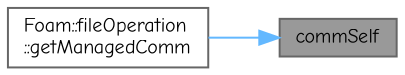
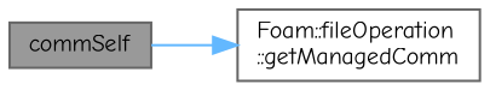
  digraph {
    rankdir=RL
    fontname="Comic Neue"
    node [fontname="Comic Neue" fontsize=10 shape=box style=filled]
    n1 [color=gray40 fillcolor=grey60 fontcolor=black height=0.2 label=commSelf width=0.4]
    n2 [color=grey40 fillcolor=white height=0.2 label="Foam::fileOperation\l::getManagedComm" width=0.4]
-   n1 -> n2 [color=steelblue1 dir=back fontname="Comic Neue" fontsize=10 labelfontname=Helvetica labelfontsize=10 style=solid]
+   n2 -> n1 [color=steelblue1 dir=back fontname="Comic Neue" fontsize=10 labelfontname=Helvetica labelfontsize=10 style=solid]
  }
